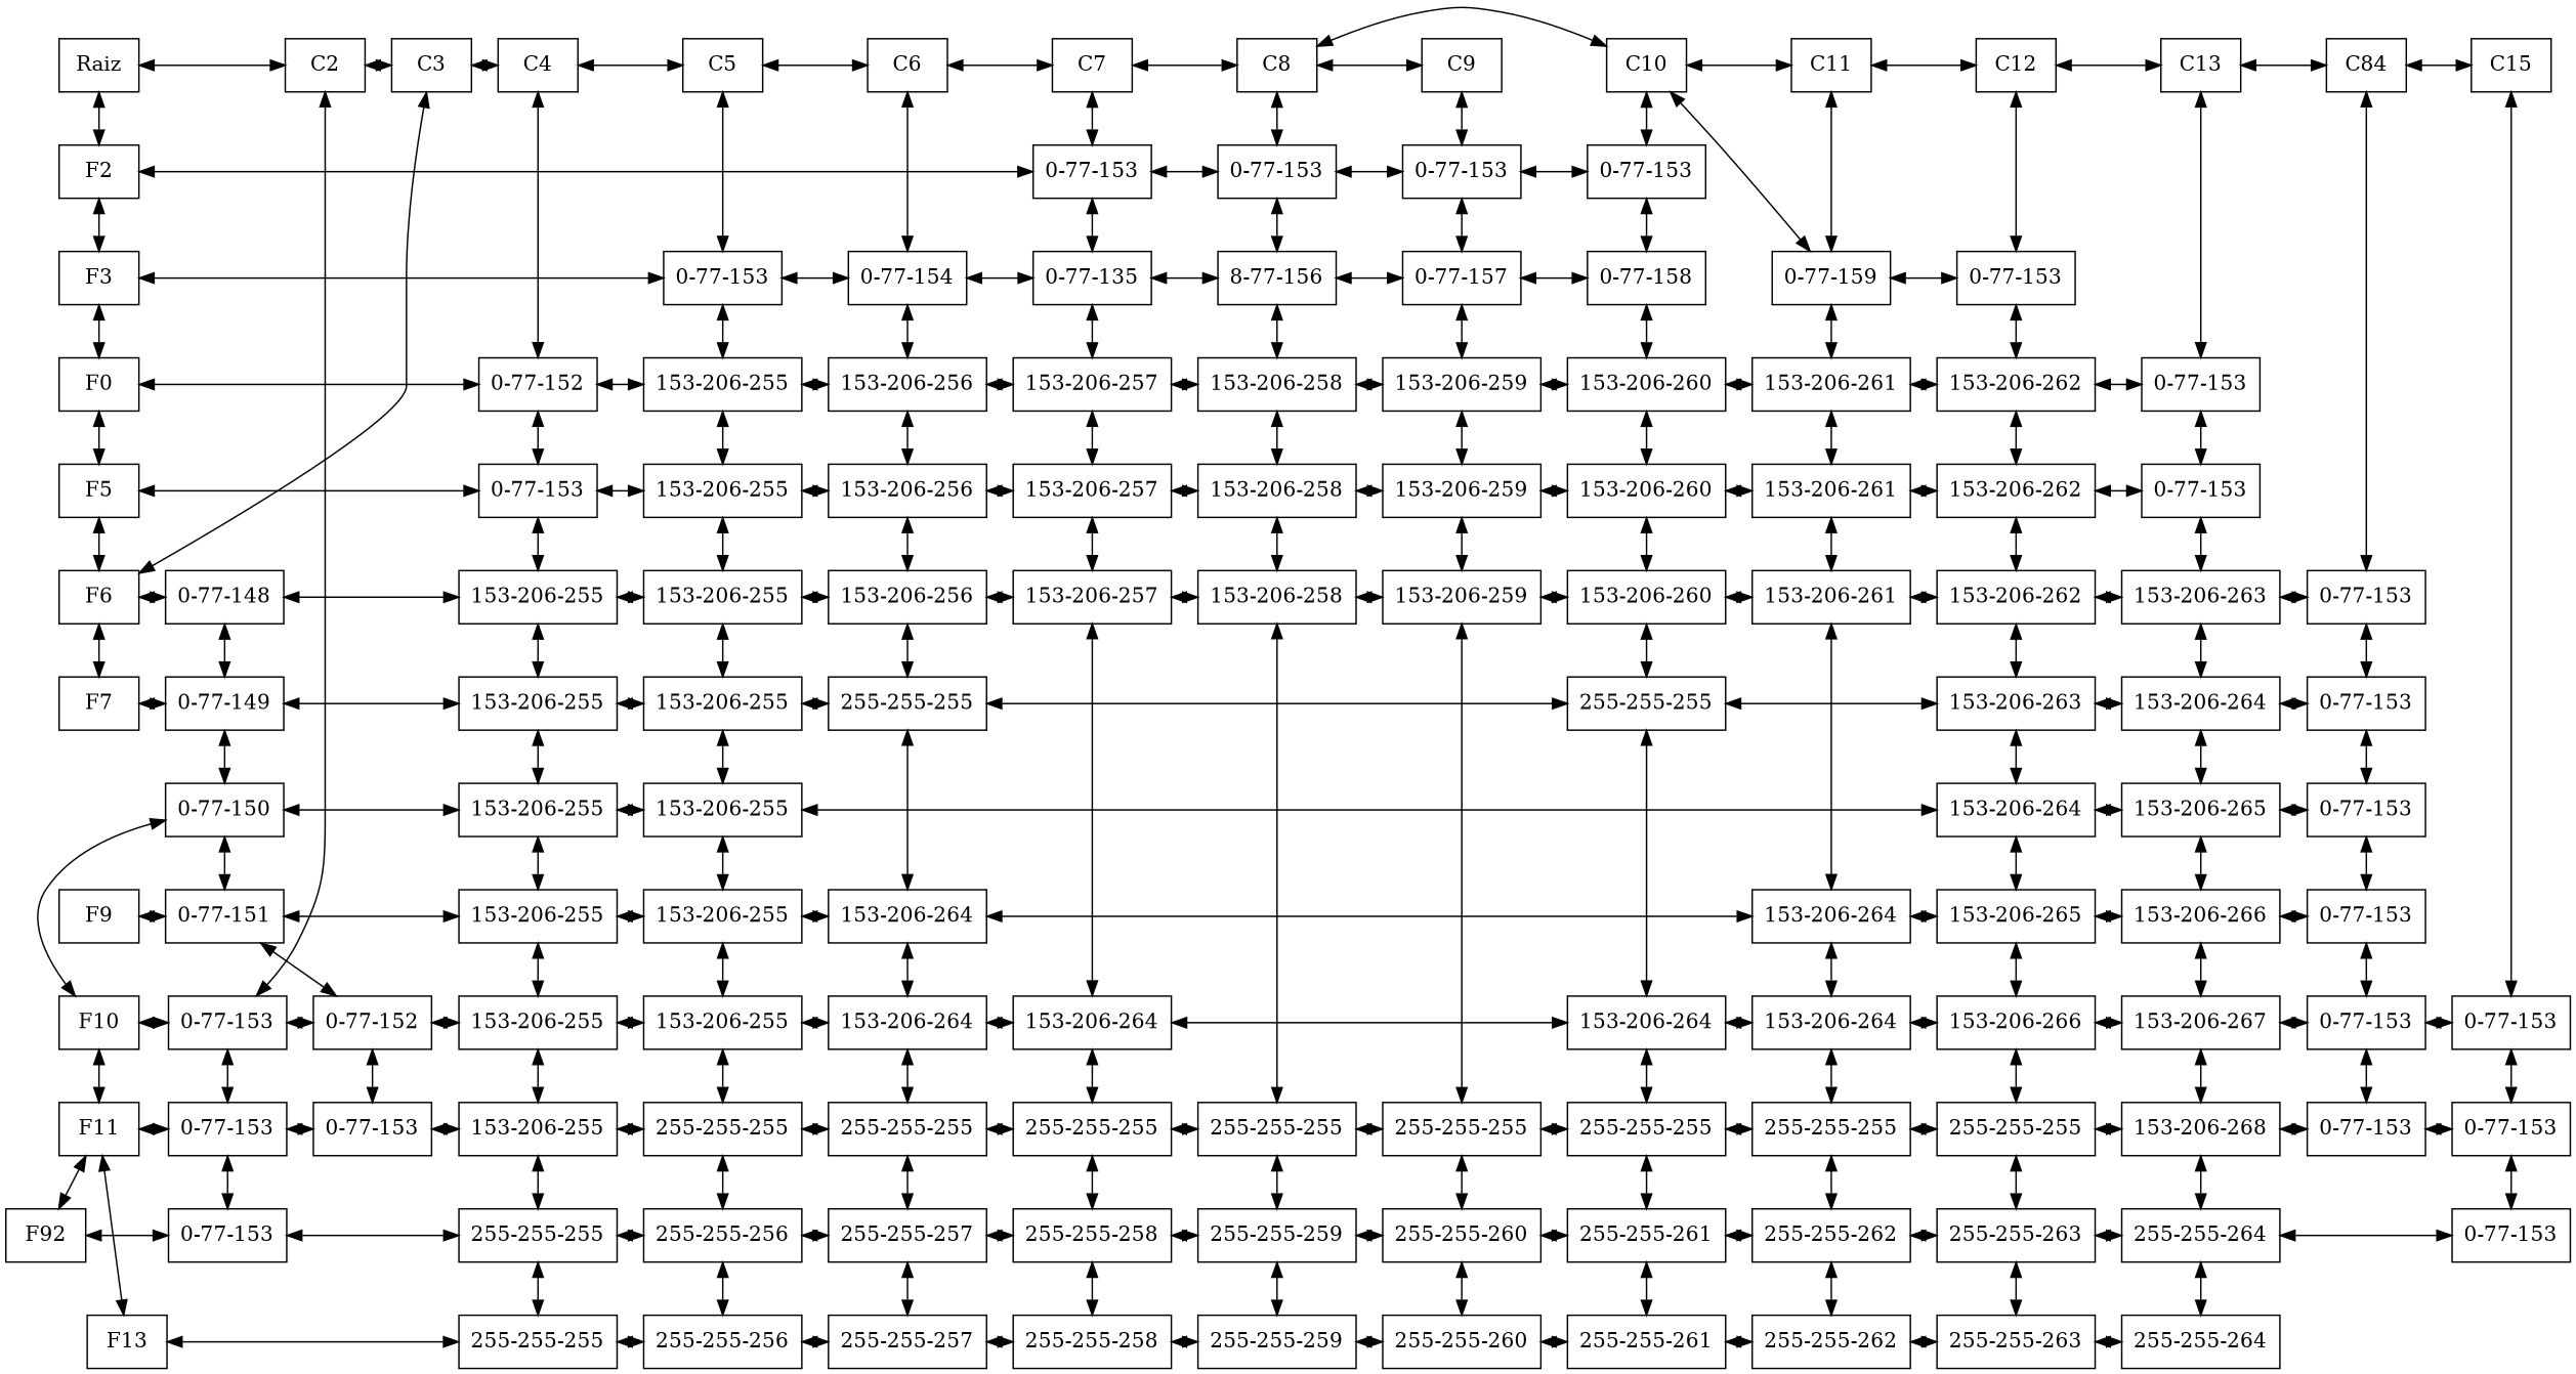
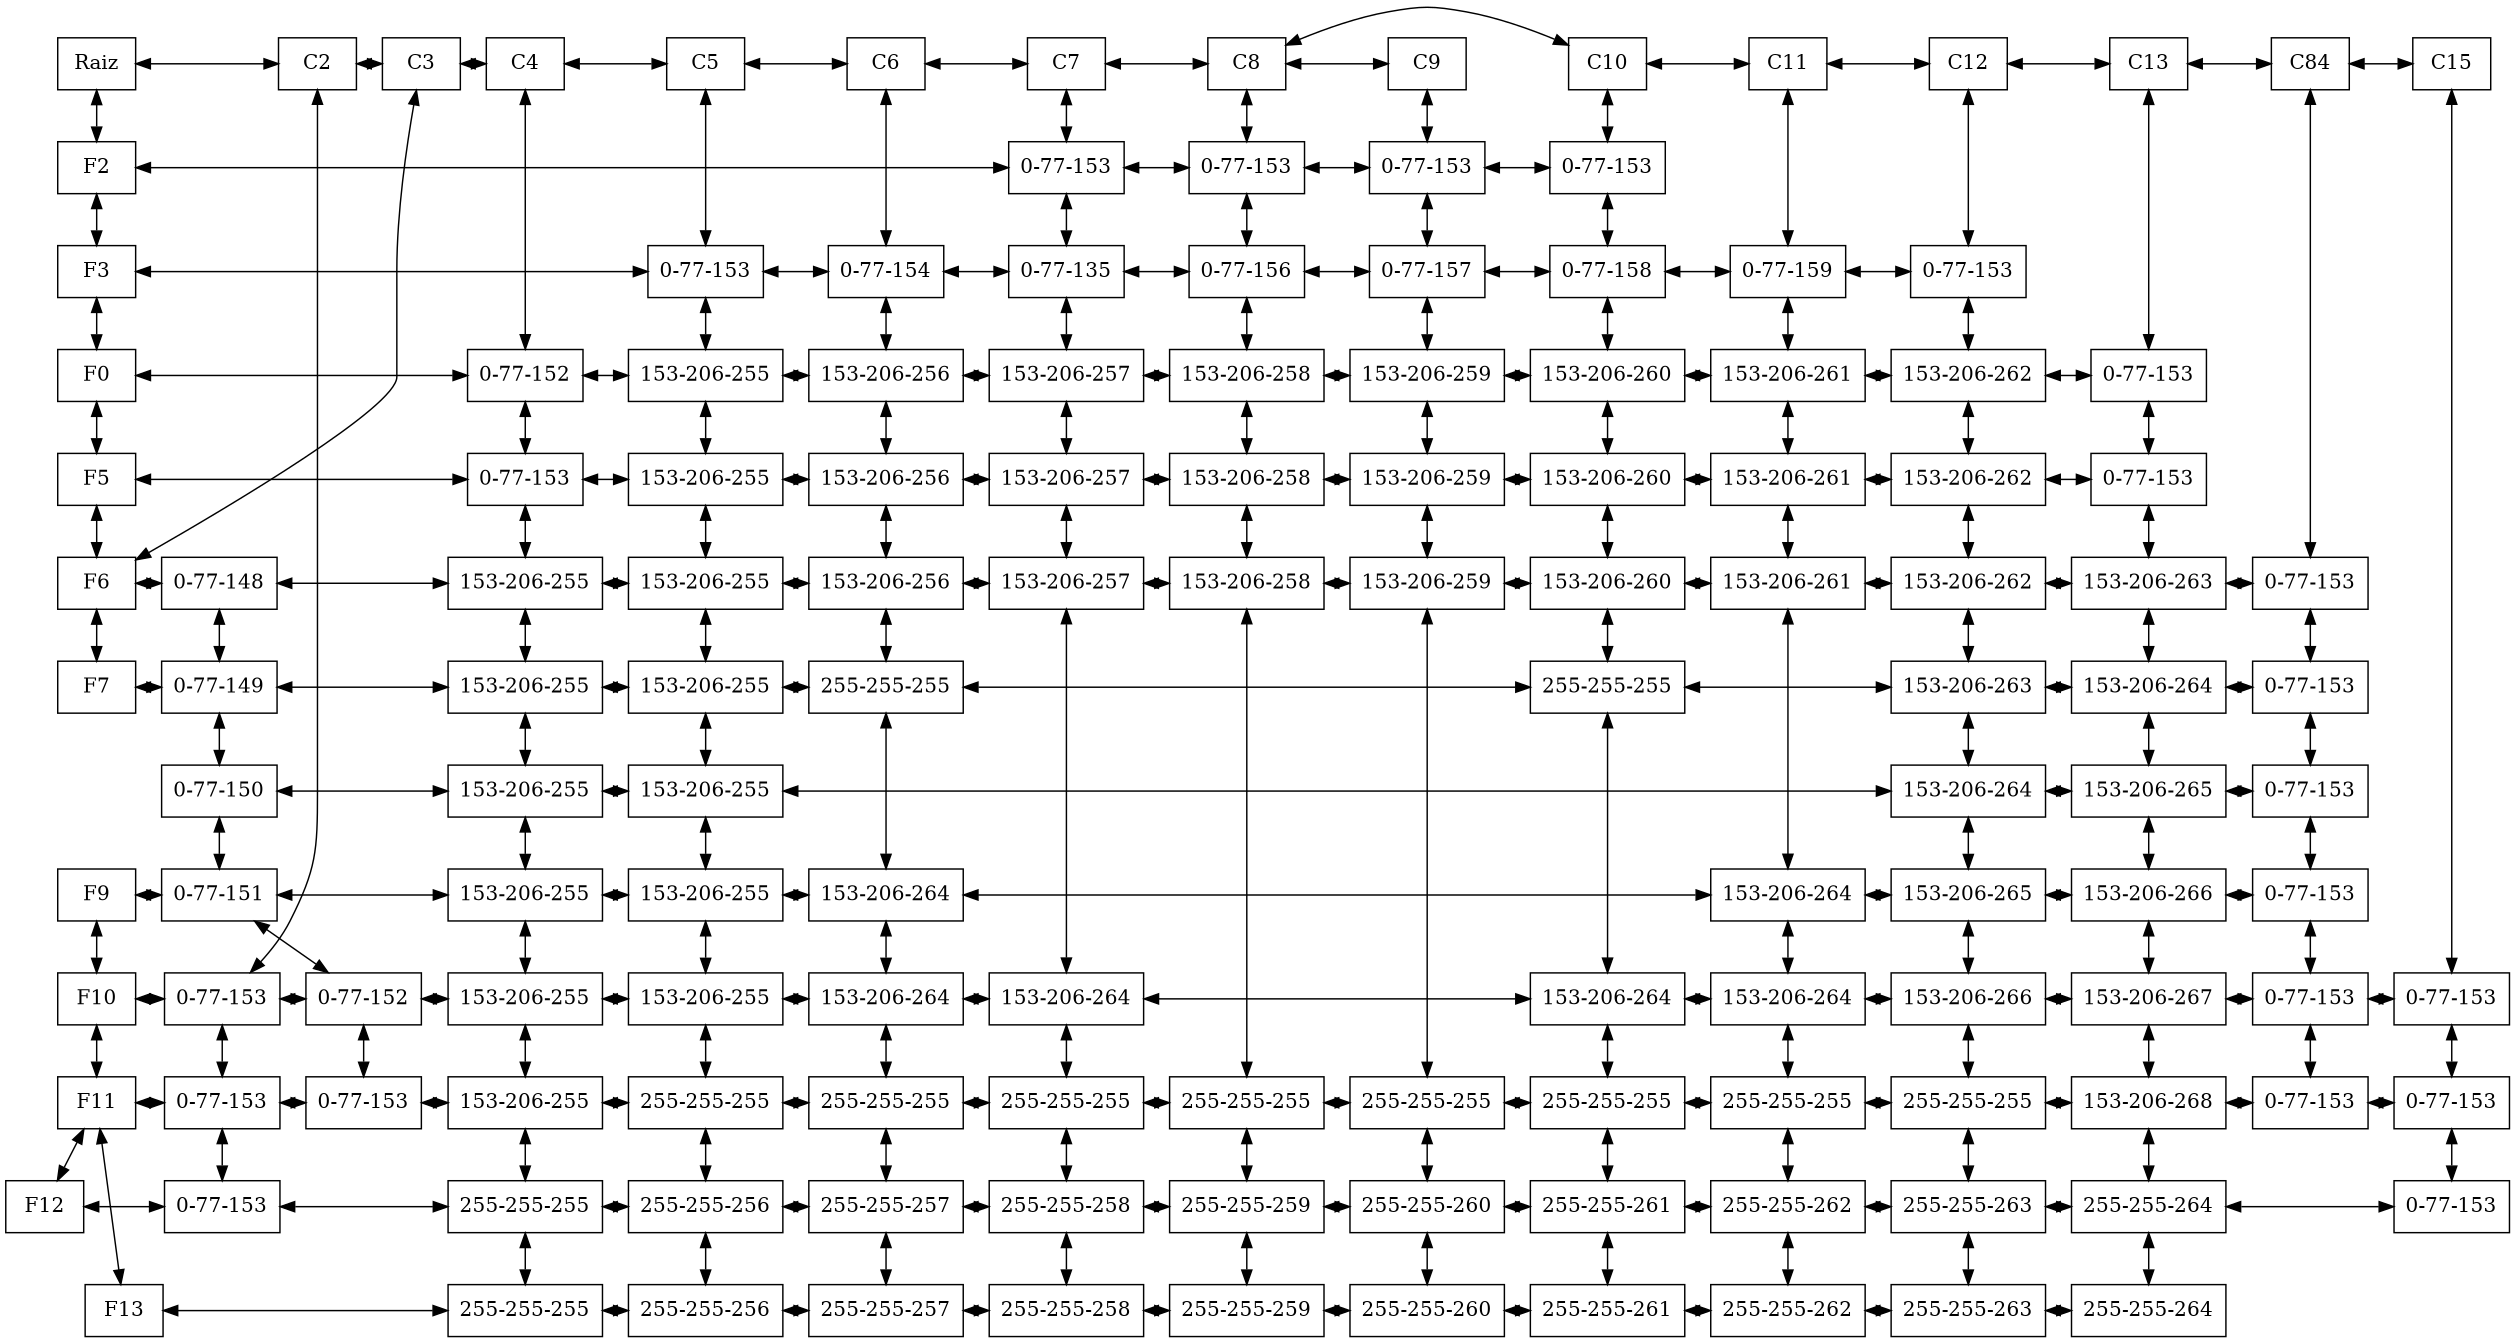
  digraph {
    rankdir=UD
    node [group=0 shape=box]
    edge [dir=both]
    n1 [label=Raiz rankdir=LR]
    n2 [group=3 label=C2 rankdir=LR]
    n3 [group=4 label=C3 rankdir=LR]
    n4 [group=5 label=C4 rankdir=LR]
    n5 [group=6 label=C5 rankdir=LR]
    n6 [group=7 label=C6 rankdir=LR]
    n7 [group=8 label=C7 rankdir=LR]
    n8 [group=9 label=C8 rankdir=LR]
    n9 [group=10 label=C9 rankdir=LR]
    n10 [group=11 label=C10 rankdir=LR]
    n11 [group=12 label=C11 rankdir=LR]
    n12 [group=13 label=C12 rankdir=LR]
    n13 [group=14 label=C13 rankdir=LR]
    n14 [group=15 label=C84 rankdir=LR]
    n15 [group=16 label=C15 rankdir=LR]
    n16 [label=F2]
    n17 [group=8 label="0-77-153"]
    n18 [group=9 label="0-77-153"]
    n19 [group=10 label="0-77-153"]
    n20 [group=11 label="0-77-153"]
    n21 [label=F3]
    n22 [group=6 label="0-77-153"]
    n23 [group=7 label="0-77-154"]
    n24 [group=8 label="0-77-135"]
-   n25 [group=9 label="8-77-156"]
+   n25 [group=9 label="0-77-156"]
    n26 [group=10 label="0-77-157"]
    n27 [group=11 label="0-77-158"]
    n28 [group=12 label="0-77-159"]
    n29 [group=13 label="0-77-153"]
    n30 [label=F0]
    n31 [group=5 label="0-77-152"]
    n32 [group=6 label="153-206-255"]
    n33 [group=7 label="153-206-256"]
    n34 [group=8 label="153-206-257"]
    n35 [group=9 label="153-206-258"]
    n36 [group=10 label="153-206-259"]
    n37 [group=11 label="153-206-260"]
    n38 [group=12 label="153-206-261"]
    n39 [group=13 label="153-206-262"]
    n40 [group=14 label="0-77-153"]
    n41 [label=F5]
    n42 [group=5 label="0-77-153"]
    n43 [group=6 label="153-206-255"]
    n44 [group=7 label="153-206-256"]
    n45 [group=8 label="153-206-257"]
    n46 [group=9 label="153-206-258"]
    n47 [group=10 label="153-206-259"]
    n48 [group=11 label="153-206-260"]
    n49 [group=12 label="153-206-261"]
    n50 [group=13 label="153-206-262"]
    n51 [group=14 label="0-77-153"]
    n52 [label=F6]
    n53 [group=4 label="0-77-148"]
    n54 [group=5 label="153-206-255"]
    n55 [group=6 label="153-206-255"]
    n56 [group=7 label="153-206-256"]
    n57 [group=8 label="153-206-257"]
    n58 [group=9 label="153-206-258"]
    n59 [group=10 label="153-206-259"]
    n60 [group=11 label="153-206-260"]
    n61 [group=12 label="153-206-261"]
    n62 [group=13 label="153-206-262"]
    n63 [group=14 label="153-206-263"]
    n64 [group=15 label="0-77-153"]
    n65 [label=F7]
    n66 [group=4 label="0-77-149"]
    n67 [group=5 label="153-206-255"]
    n68 [group=6 label="153-206-255"]
    n69 [group=7 label="255-255-255"]
    n70 [group=11 label="255-255-255"]
    n71 [group=13 label="153-206-263"]
    n72 [group=14 label="153-206-264"]
    n73 [group=15 label="0-77-153"]
    n74 [group=4 label="0-77-150"]
    n75 [group=5 label="153-206-255"]
    n76 [group=6 label="153-206-255"]
    n77 [group=13 label="153-206-264"]
    n78 [group=14 label="153-206-265"]
    n79 [group=15 label="0-77-153"]
    n80 [label=F9]
    n81 [group=4 label="0-77-151"]
    n82 [group=5 label="153-206-255"]
    n83 [group=6 label="153-206-255"]
    n84 [group=7 label="153-206-264"]
    n85 [group=12 label="153-206-264"]
    n86 [group=13 label="153-206-265"]
    n87 [group=14 label="153-206-266"]
    n88 [group=15 label="0-77-153"]
    n89 [label=F10]
    n90 [group=3 label="0-77-153"]
    n91 [group=4 label="0-77-152"]
    n92 [group=5 label="153-206-255"]
    n93 [group=6 label="153-206-255"]
    n94 [group=7 label="153-206-264"]
    n95 [group=8 label="153-206-264"]
    n96 [group=11 label="153-206-264"]
    n97 [group=12 label="153-206-264"]
    n98 [group=13 label="153-206-266"]
    n99 [group=14 label="153-206-267"]
    n100 [group=15 label="0-77-153"]
    n101 [group=16 label="0-77-153"]
    n102 [label=F11]
    n103 [group=3 label="0-77-153"]
    n104 [group=4 label="0-77-153"]
    n105 [group=5 label="153-206-255"]
    n106 [group=6 label="255-255-255"]
    n107 [group=7 label="255-255-255"]
    n108 [group=8 label="255-255-255"]
    n109 [group=9 label="255-255-255"]
    n110 [group=10 label="255-255-255"]
    n111 [group=11 label="255-255-255"]
    n112 [group=12 label="255-255-255"]
    n113 [group=13 label="255-255-255"]
    n114 [group=14 label="153-206-268"]
    n115 [group=15 label="0-77-153"]
    n116 [group=16 label="0-77-153"]
-   n117 [label=F92]
+   n117 [label=F12]
    n118 [group=3 label="0-77-153"]
    n119 [group=5 label="255-255-255"]
    n120 [group=6 label="255-255-256"]
    n121 [group=7 label="255-255-257"]
    n122 [group=8 label="255-255-258"]
    n123 [group=9 label="255-255-259"]
    n124 [group=10 label="255-255-260"]
    n125 [group=11 label="255-255-261"]
    n126 [group=12 label="255-255-262"]
    n127 [group=13 label="255-255-263"]
    n128 [group=14 label="255-255-264"]
    n129 [group=16 label="0-77-153"]
    n130 [label=F13]
    n131 [group=5 label="255-255-255"]
    n132 [group=6 label="255-255-256"]
    n133 [group=7 label="255-255-257"]
    n134 [group=8 label="255-255-258"]
    n135 [group=9 label="255-255-259"]
    n136 [group=10 label="255-255-260"]
    n137 [group=11 label="255-255-261"]
    n138 [group=12 label="255-255-262"]
    n139 [group=13 label="255-255-263"]
    n140 [group=14 label="255-255-264"]
    subgraph sub_1 {
      rank=min
      n1
      n2
      n3
      n4
      n5
      n6
      n7
      n8
      n9
      n10
      n11
      n12
      n13
      n14
      n15
    }
    subgraph sub_2 {
      rank=same
      n1
      n2
      n3
      n4
      n5
      n6
      n7
      n8
      n9
      n10
      n11
      n12
      n13
      n14
      n15
    }
    subgraph sub_3 {
      rank=same
      n16
      n17
      n18
      n19
      n20
    }
    subgraph sub_4 {
      rank=same
      n21
      n22
      n23
      n24
      n25
      n26
      n27
      n28
      n29
    }
    subgraph sub_5 {
      rank=same
      n30
      n31
      n32
      n33
      n34
      n35
      n36
      n37
      n38
      n39
      n40
    }
    subgraph sub_6 {
      rank=same
      n41
      n42
      n43
      n44
      n45
      n46
      n47
      n48
      n49
      n50
      n51
    }
    subgraph sub_7 {
      rank=same
      n52
      n53
      n54
      n55
      n56
      n57
      n58
      n59
      n60
      n61
      n62
      n63
      n64
    }
    subgraph sub_8 {
      rank=same
      n65
      n66
      n67
      n68
      n69
      n70
      n71
      n72
      n73
    }
    subgraph sub_9 {
      rank=same
      n74
      n75
      n76
      n77
      n78
      n79
    }
    subgraph sub_10 {
      rank=same
      n80
      n81
      n82
      n83
      n84
      n85
      n86
      n87
      n88
    }
    subgraph sub_11 {
      rank=same
      n89
      n90
      n91
      n92
      n93
      n94
      n95
      n96
      n97
      n98
      n99
      n100
      n101
    }
    subgraph sub_12 {
      rank=same
      n102
      n103
      n104
      n105
      n106
      n107
      n108
      n109
      n110
      n111
      n112
      n113
      n114
      n115
      n116
    }
    subgraph sub_13 {
      rank=same
      n117
      n118
      n119
      n120
      n121
      n122
      n123
      n124
      n125
      n126
      n127
      n128
      n129
    }
    subgraph sub_14 {
      rank=same
      n130
      n131
      n132
      n133
      n134
      n135
      n136
      n137
      n138
      n139
      n140
    }
    n1 -> n2
    n1 -> n16
    n2 -> n3
    n2 -> n90
    n3 -> n4
    n3 -> n52
    n4 -> n5
    n4 -> n31
    n5 -> n6
    n5 -> n22
    n6 -> n7
    n6 -> n23
    n7 -> n8
    n7 -> n17
    n8 -> n9
    n8 -> n10
    n8 -> n18
    n9 -> n19
    n10 -> n11
    n10 -> n20
    n11 -> n12
    n11 -> n28
    n12 -> n13
    n12 -> n29
    n13 -> n14
    n13 -> n40
    n14 -> n15
    n14 -> n64
    n15 -> n101
    n16 -> n17
    n16 -> n21
    n17 -> n18
    n17 -> n24
    n18 -> n19
    n18 -> n25
    n19 -> n20
    n19 -> n26
    n20 -> n27
    n21 -> n22
    n21 -> n30
    n22 -> n23
    n22 -> n32
    n23 -> n24
    n23 -> n33
    n24 -> n25
    n24 -> n34
    n25 -> n26
    n25 -> n35
    n26 -> n27
    n26 -> n36
-   n10 -> n28
+   n27 -> n28
    n27 -> n37
    n28 -> n29
    n28 -> n38
    n29 -> n39
    n30 -> n31
    n30 -> n41
    n31 -> n32
    n31 -> n42
    n32 -> n33
    n32 -> n43
    n33 -> n34
    n33 -> n44
    n34 -> n35
    n34 -> n45
    n35 -> n36
    n35 -> n46
    n36 -> n37
    n36 -> n47
    n37 -> n38
    n37 -> n48
    n38 -> n39
    n38 -> n49
    n39 -> n40
    n39 -> n50
    n40 -> n51
    n41 -> n42
    n41 -> n52
    n42 -> n43
    n42 -> n54
    n43 -> n44
    n43 -> n55
    n44 -> n45
    n44 -> n56
    n45 -> n46
    n45 -> n57
    n46 -> n47
    n46 -> n58
    n47 -> n48
    n47 -> n59
    n48 -> n49
    n48 -> n60
    n49 -> n50
    n49 -> n61
    n50 -> n51
    n50 -> n62
    n51 -> n63
    n52 -> n53
    n52 -> n65
    n53 -> n54
    n53 -> n66
    n54 -> n55
    n54 -> n67
    n55 -> n56
    n55 -> n68
    n56 -> n57
    n56 -> n69
    n57 -> n58
    n57 -> n95
    n58 -> n59
    n58 -> n109
    n59 -> n60
    n59 -> n110
    n60 -> n61
    n60 -> n70
    n61 -> n62
    n61 -> n85
    n62 -> n63
    n62 -> n71
    n63 -> n64
    n63 -> n72
    n64 -> n73
    n65 -> n66
    n66 -> n67
    n66 -> n74
    n67 -> n68
    n67 -> n75
    n68 -> n69
    n68 -> n76
    n69 -> n70
    n69 -> n84
    n70 -> n71
    n70 -> n96
    n71 -> n72
    n71 -> n77
    n72 -> n73
    n72 -> n78
    n73 -> n79
    n74 -> n75
    n74 -> n81
    n75 -> n76
    n75 -> n82
    n76 -> n77
    n76 -> n83
    n77 -> n78
    n77 -> n86
    n78 -> n79
    n78 -> n87
    n79 -> n88
    n80 -> n81
-   n74 -> n89
+   n80 -> n89
    n81 -> n82
    n81 -> n91
    n82 -> n83
    n82 -> n92
    n83 -> n84
    n83 -> n93
    n84 -> n85
    n84 -> n94
    n85 -> n86
    n85 -> n97
    n86 -> n87
    n86 -> n98
    n87 -> n88
    n87 -> n99
    n88 -> n100
    n89 -> n90
    n89 -> n102
    n90 -> n91
    n90 -> n103
    n91 -> n92
    n91 -> n104
    n92 -> n93
    n92 -> n105
    n93 -> n94
    n93 -> n106
    n94 -> n95
    n94 -> n107
    n95 -> n96
    n95 -> n108
    n96 -> n97
    n96 -> n111
    n97 -> n98
    n97 -> n112
    n98 -> n99
    n98 -> n113
    n99 -> n100
    n99 -> n114
    n100 -> n101
    n100 -> n115
    n101 -> n116
    n102 -> n103
    n102 -> n117
    n102 -> n130
    n103 -> n104
    n103 -> n118
    n104 -> n105
    n105 -> n106
    n105 -> n119
    n106 -> n107
    n106 -> n120
    n107 -> n108
    n107 -> n121
    n108 -> n109
    n108 -> n122
    n109 -> n110
    n109 -> n123
    n110 -> n111
    n110 -> n124
    n111 -> n112
    n111 -> n125
    n112 -> n113
    n112 -> n126
    n113 -> n114
    n113 -> n127
    n114 -> n115
    n114 -> n128
    n115 -> n116
    n116 -> n129
    n117 -> n118
    n118 -> n119
    n119 -> n120
    n119 -> n131
    n120 -> n121
    n120 -> n132
    n121 -> n122
    n121 -> n133
    n122 -> n123
    n122 -> n134
    n123 -> n124
    n123 -> n135
    n124 -> n125
    n124 -> n136
    n125 -> n126
    n125 -> n137
    n126 -> n127
    n126 -> n138
    n127 -> n128
    n127 -> n139
    n128 -> n129
    n128 -> n140
    n130 -> n131
    n131 -> n132
    n132 -> n133
    n133 -> n134
    n134 -> n135
    n135 -> n136
    n136 -> n137
    n137 -> n138
    n138 -> n139
    n139 -> n140
  }
